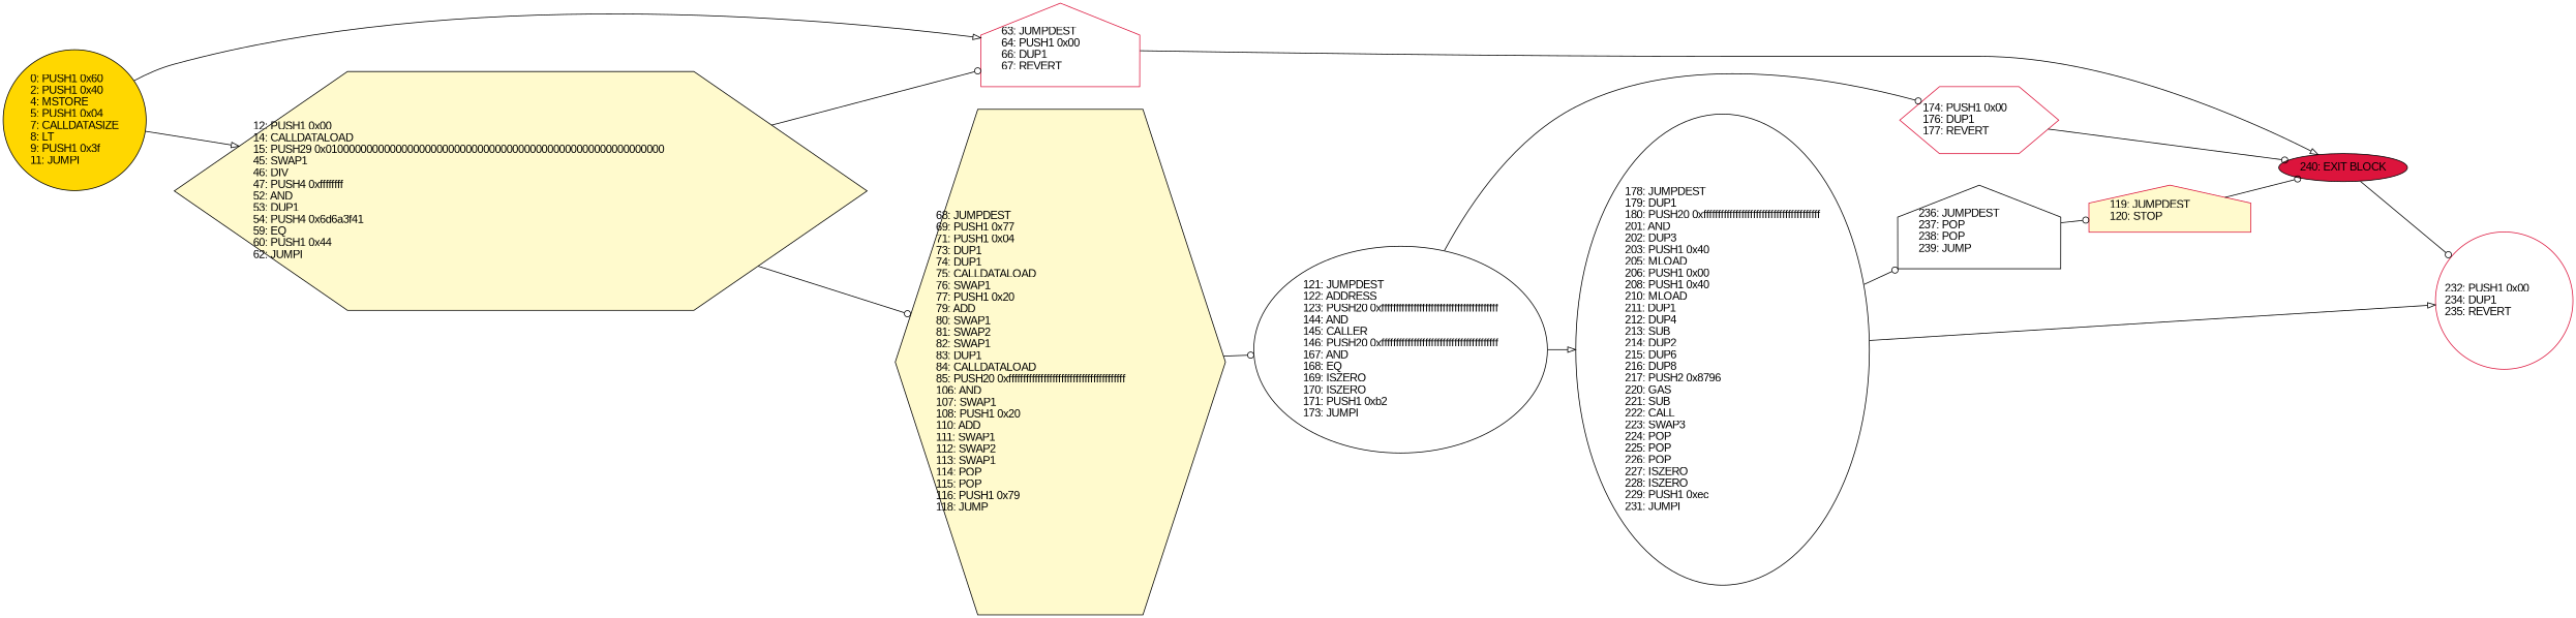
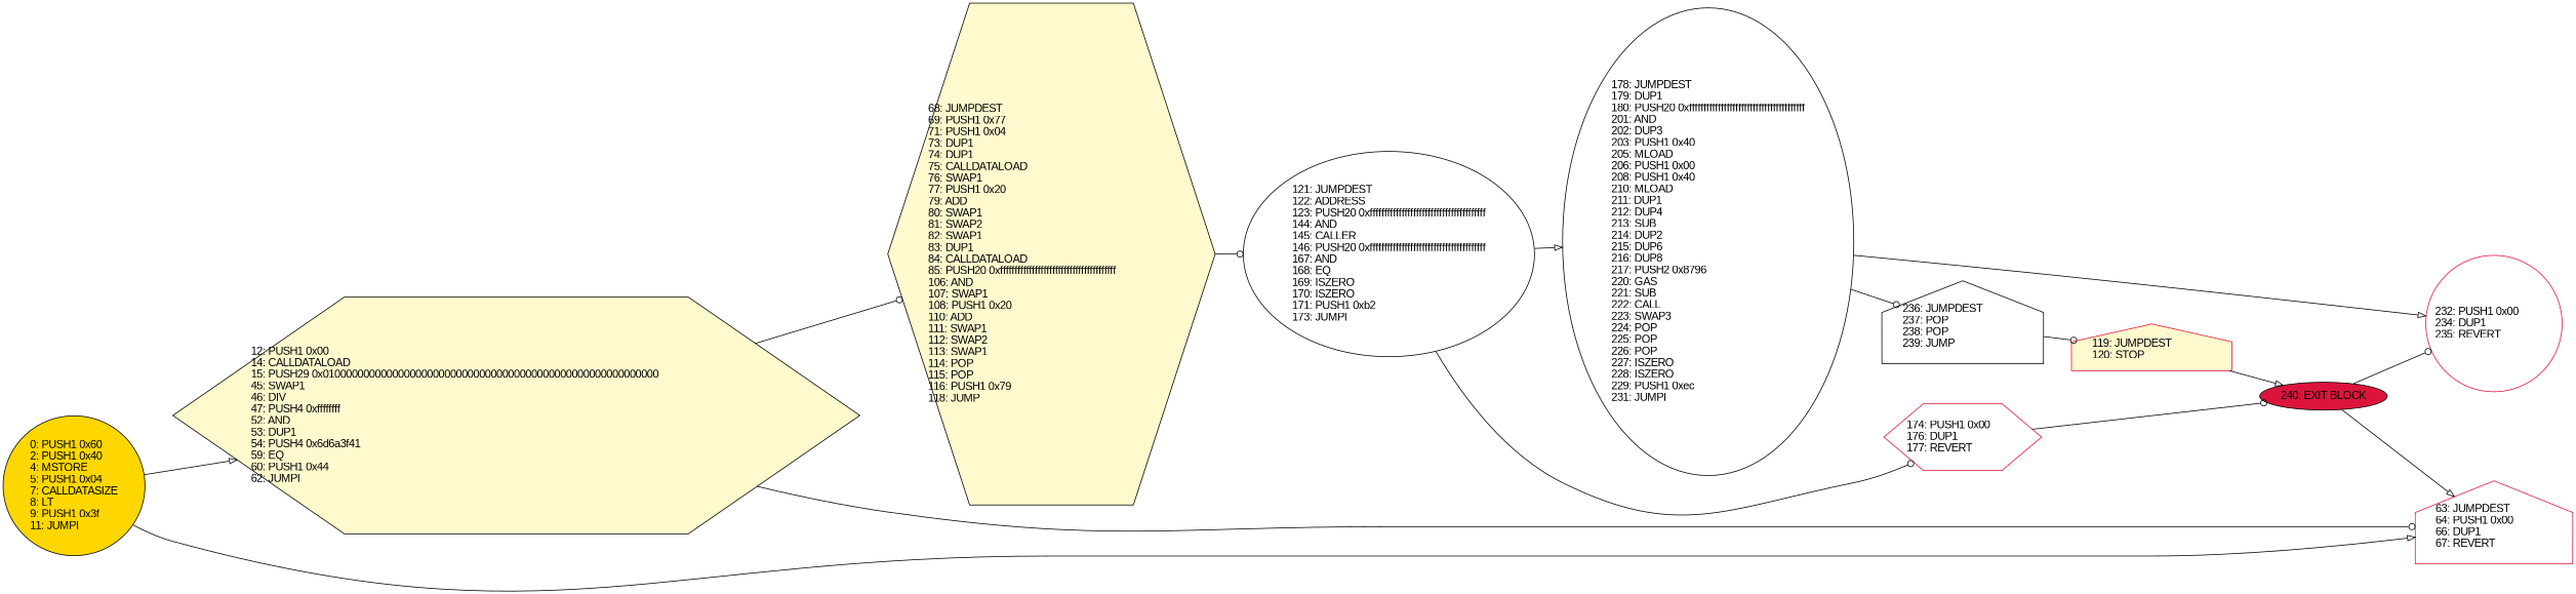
  digraph {
    rankdir=LR
    node [color=black fillcolor=white fontcolor=black fontname=arial shape=ellipse style=filled]
    edge [arrowhead=odot]
    n1 [fillcolor=crimson label="240: EXIT BLOCK\l"]
    n2 [color=crimson label="232: PUSH1 0x00\l234: DUP1\l235: REVERT\l" shape=circle]
    n3 [label="121: JUMPDEST\l122: ADDRESS\l123: PUSH20 0xffffffffffffffffffffffffffffffffffffffff\l144: AND\l145: CALLER\l146: PUSH20 0xffffffffffffffffffffffffffffffffffffffff\l167: AND\l168: EQ\l169: ISZERO\l170: ISZERO\l171: PUSH1 0xb2\l173: JUMPI\l"]
    n4 [label="178: JUMPDEST\l179: DUP1\l180: PUSH20 0xffffffffffffffffffffffffffffffffffffffff\l201: AND\l202: DUP3\l203: PUSH1 0x40\l205: MLOAD\l206: PUSH1 0x00\l208: PUSH1 0x40\l210: MLOAD\l211: DUP1\l212: DUP4\l213: SUB\l214: DUP2\l215: DUP6\l216: DUP8\l217: PUSH2 0x8796\l220: GAS\l221: SUB\l222: CALL\l223: SWAP3\l224: POP\l225: POP\l226: POP\l227: ISZERO\l228: ISZERO\l229: PUSH1 0xec\l231: JUMPI\l"]
    n5 [color=crimson label="174: PUSH1 0x00\l176: DUP1\l177: REVERT\l" shape=hexagon]
    n6 [label="236: JUMPDEST\l237: POP\l238: POP\l239: JUMP\l" shape=house]
    n7 [color=crimson fillcolor=lemonchiffon label="119: JUMPDEST\l120: STOP\l" shape=house]
    n8 [fillcolor=lemonchiffon label="12: PUSH1 0x00\l14: CALLDATALOAD\l15: PUSH29 0x0100000000000000000000000000000000000000000000000000000000\l45: SWAP1\l46: DIV\l47: PUSH4 0xffffffff\l52: AND\l53: DUP1\l54: PUSH4 0x6d6a3f41\l59: EQ\l60: PUSH1 0x44\l62: JUMPI\l" shape=hexagon]
    n9 [color=crimson label="63: JUMPDEST\l64: PUSH1 0x00\l66: DUP1\l67: REVERT\l" shape=house]
    n10 [fillcolor=lemonchiffon label="68: JUMPDEST\l69: PUSH1 0x77\l71: PUSH1 0x04\l73: DUP1\l74: DUP1\l75: CALLDATALOAD\l76: SWAP1\l77: PUSH1 0x20\l79: ADD\l80: SWAP1\l81: SWAP2\l82: SWAP1\l83: DUP1\l84: CALLDATALOAD\l85: PUSH20 0xffffffffffffffffffffffffffffffffffffffff\l106: AND\l107: SWAP1\l108: PUSH1 0x20\l110: ADD\l111: SWAP1\l112: SWAP2\l113: SWAP1\l114: POP\l115: POP\l116: PUSH1 0x79\l118: JUMP\l" shape=hexagon]
    n11 [fillcolor=gold label="0: PUSH1 0x60\l2: PUSH1 0x40\l4: MSTORE\l5: PUSH1 0x04\l7: CALLDATASIZE\l8: LT\l9: PUSH1 0x3f\l11: JUMPI\l"]
    n1 -> n2
    n3 -> n4 [arrowhead=onormal]
    n3 -> n5
    n4 -> n2 [arrowhead=onormal]
    n4 -> n6
    n5 -> n1
    n6 -> n7
-   n7 -> n1
+   n7 -> n1 [arrowhead=onormal]
    n8 -> n9
    n8 -> n10
-   n9 -> n1 [arrowhead=onormal]
+   n1 -> n9 [arrowhead=onormal]
    n10 -> n3
    n11 -> n8 [arrowhead=onormal]
    n11 -> n9 [arrowhead=onormal]
  }
